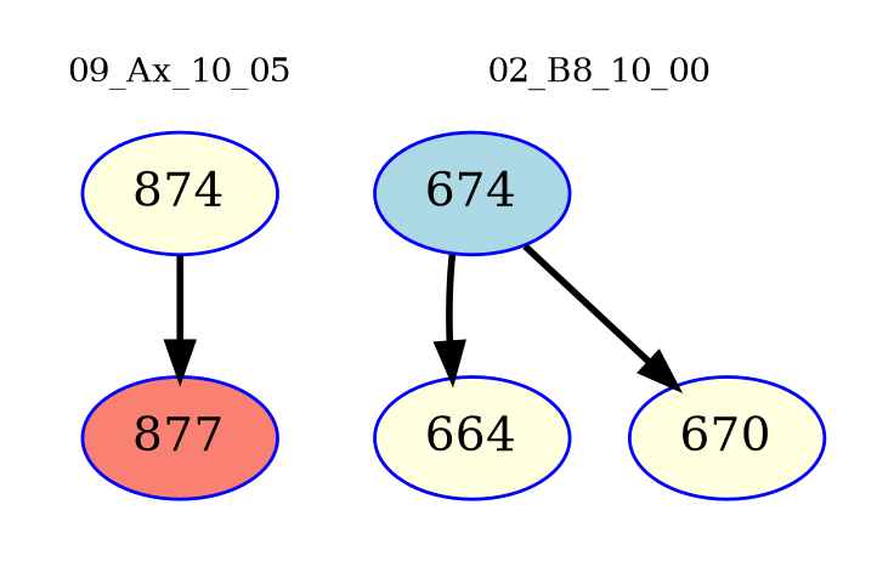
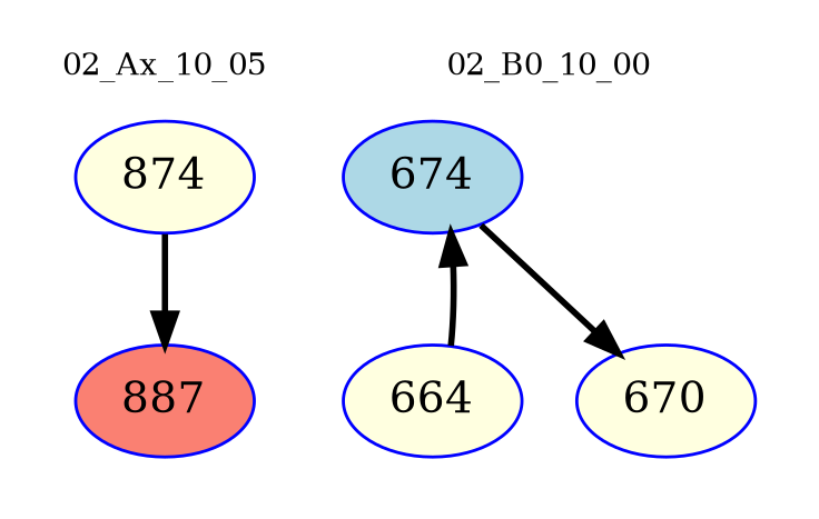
  digraph {
    node [color=blue fillcolor=lightyellow style=filled]
    edge [color=black style=bold]
    n1 [label=874]
-   n2 [fillcolor=salmon label=877]
+   n2 [fillcolor=salmon label=887]
    n3 [fillcolor=lightblue label=674]
    n4 [label=664]
    n5 [label=670]
    subgraph cluster_1 {
      color=white
      fontsize=10
-     label="09_Ax_10_05"
+     label="02_Ax_10_05"
      n1
      n2
    }
    subgraph cluster_2 {
      color=white
      fontsize=10
-     label="02_B8_10_00"
+     label="02_B0_10_00"
      n3
      n4
      n5
    }
    n1 -> n2
-   n3 -> n4
+   n4 -> n3
    n3 -> n5
  }
